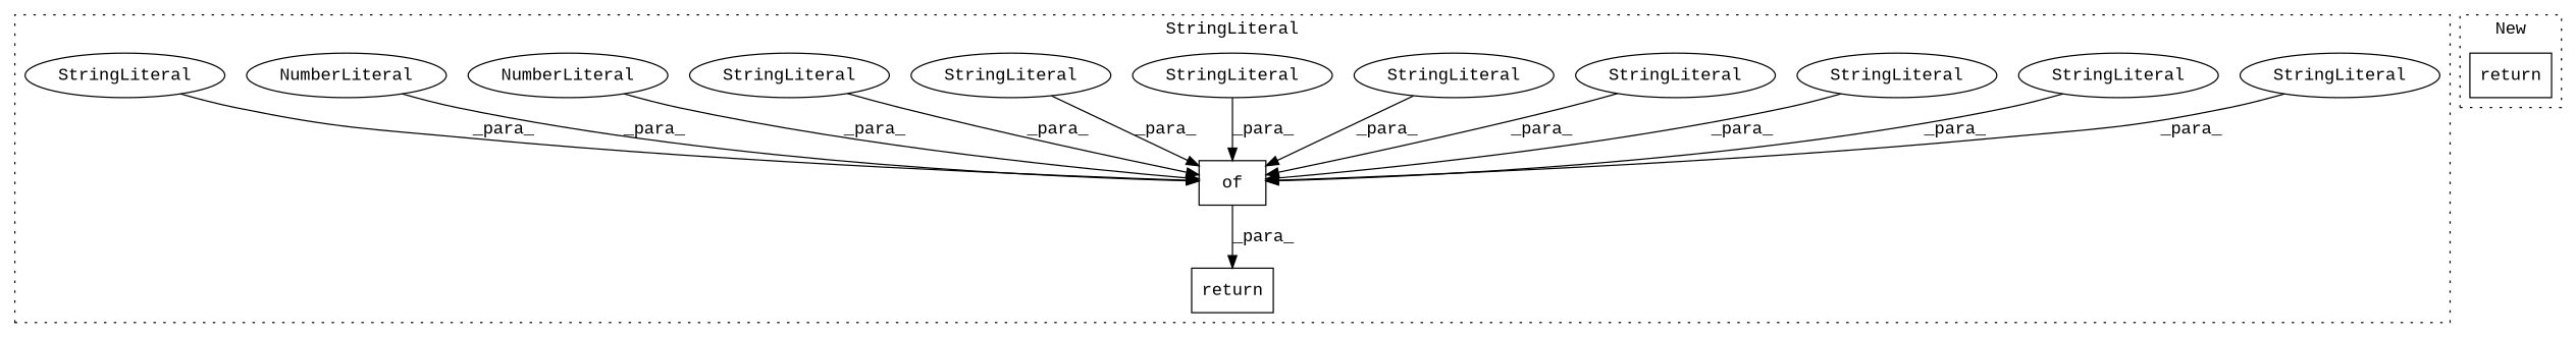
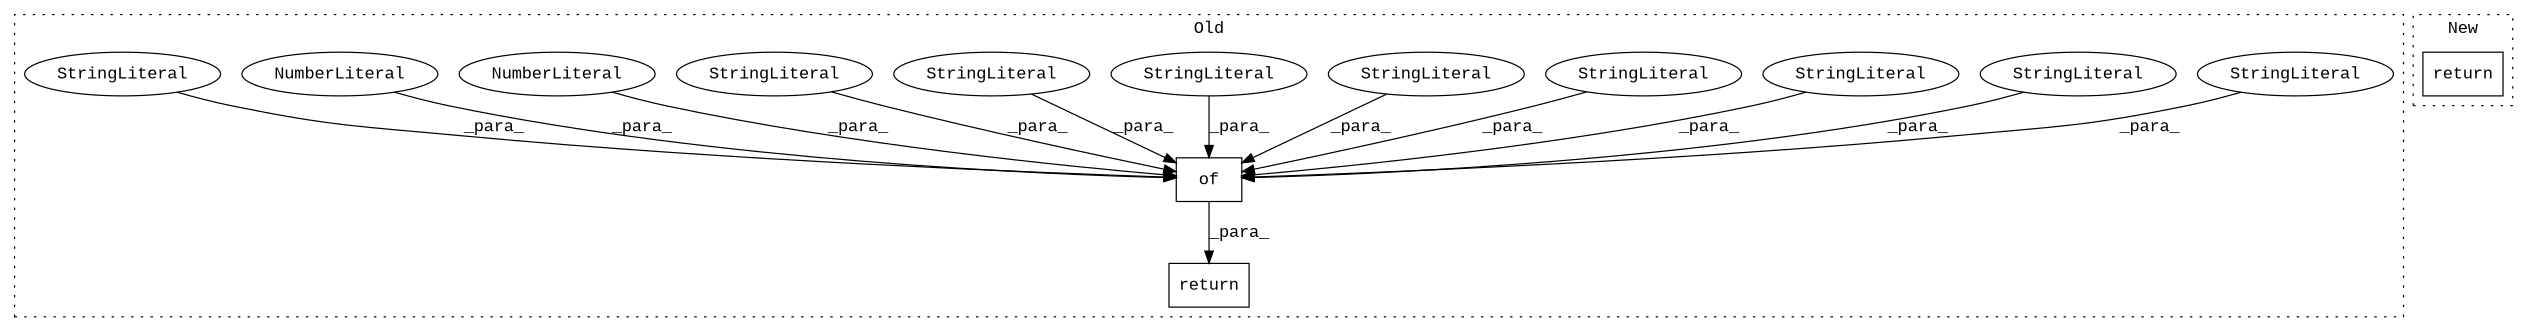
  digraph {
    fontname="Liberation Mono"
    node [a=45 l=7 shape=ellipse fontname="Liberation Mono"]
    edge [fontname="Liberation Mono"]
    n1 [a=32 l="3,1" label=of s="1329,1591" shape=box]
    n2 [a=41 label=return s=1318 shape=box]
    n3 [l=8 label=StringLiteral s=1364]
    n4 [l=6 label=StringLiteral s=1562]
    n5 [l=12 label=StringLiteral s=1434]
    n6 [l=10 label=StringLiteral s=1449]
    n7 [label=StringLiteral s=1462]
    n8 [l=13 label=StringLiteral s=1487]
    n9 [l=12 label=StringLiteral s=1391]
    n10 [l=6 label=StringLiteral s=1341]
    n11 [a=34 l=1 label=NumberLiteral s=1373]
    n12 [a=34 l=1 label=NumberLiteral s=1348]
    n13 [l=13 label=StringLiteral s=1375]
    n14 [a=41 label=return s=2067 shape=box]
    subgraph cluster_1 {
-     label=StringLiteral
+     label=Old
      style=dotted
      n1
      n2
      n3
      n4
      n5
      n6
      n7
      n8
      n9
      n10
      n11
      n12
      n13
    }
    subgraph cluster_2 {
      label=New
      style=dotted
      n14
    }
    n1 -> n2 [label=_para_]
    n3 -> n1 [label=_para_]
    n4 -> n1 [label=_para_]
    n5 -> n1 [label=_para_]
    n6 -> n1 [label=_para_]
    n7 -> n1 [label=_para_]
    n8 -> n1 [label=_para_]
    n9 -> n1 [label=_para_]
    n10 -> n1 [label=_para_]
    n11 -> n1 [label=_para_]
    n12 -> n1 [label=_para_]
    n13 -> n1 [label=_para_]
  }
